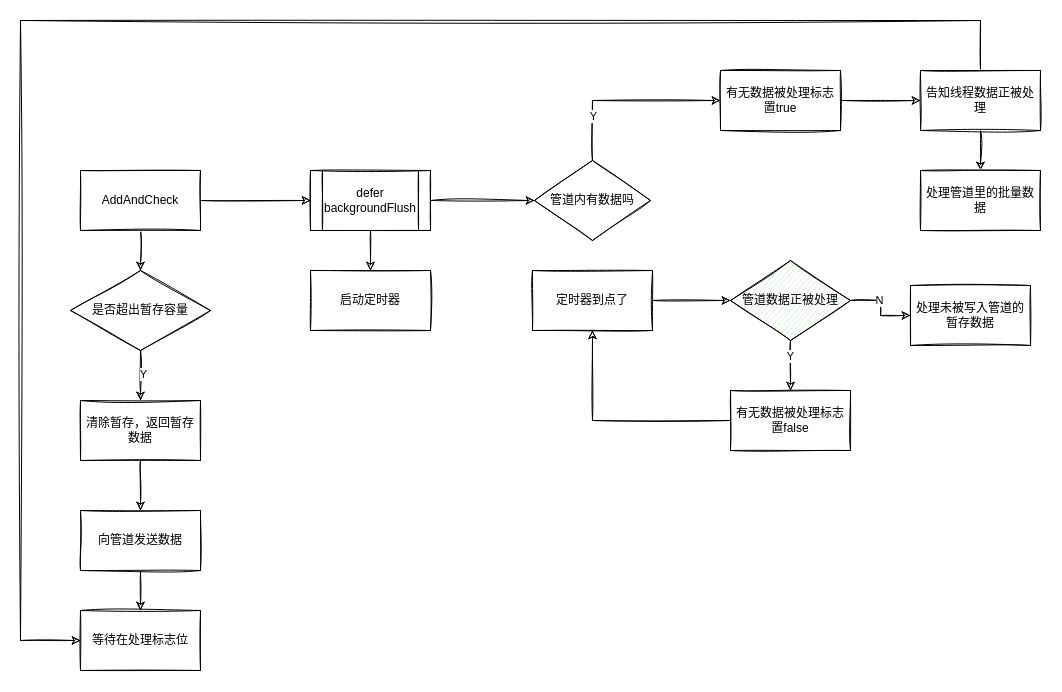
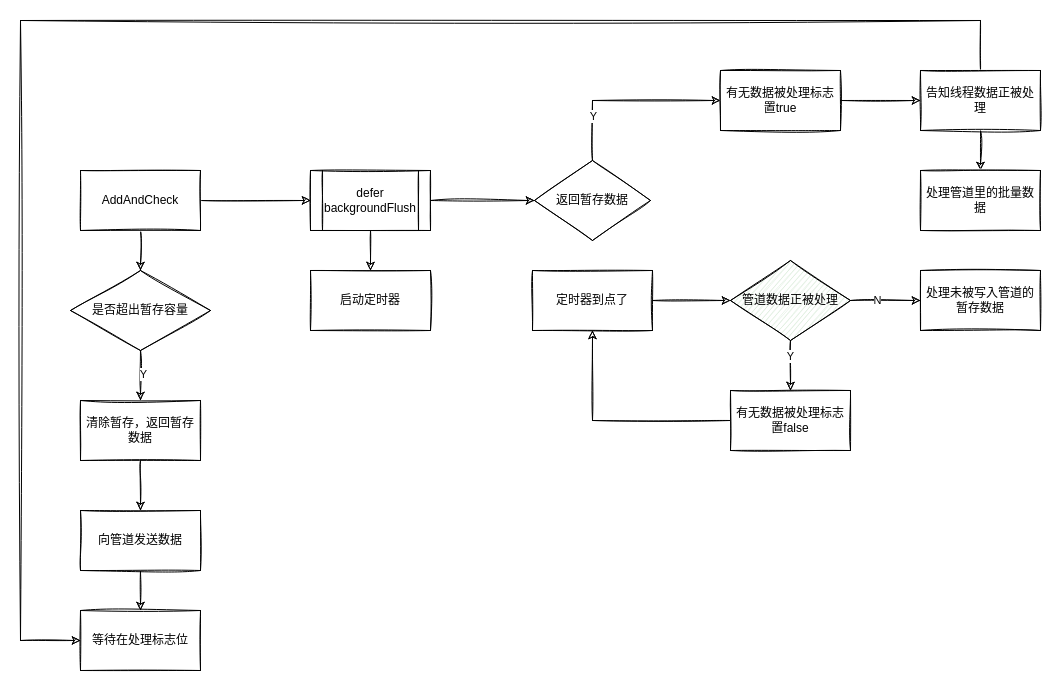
  <mxCell id="0" />
  <mxCell id="1" parent="0" />
  <mxCell id="2" style="edgeStyle=orthogonalEdgeStyle;rounded=0;sketch=1;orthogonalLoop=1;jettySize=auto;html=1;exitX=1;exitY=0.5;exitDx=0;exitDy=0;entryX=0;entryY=0.5;entryDx=0;entryDy=0;" edge="1" parent="1" source="4" target="7"><mxGeometry relative="1" as="geometry" /></mxCell>
  <mxCell id="3" style="edgeStyle=orthogonalEdgeStyle;rounded=0;sketch=1;orthogonalLoop=1;jettySize=auto;html=1;exitX=0.5;exitY=1;exitDx=0;exitDy=0;entryX=0.5;entryY=0;entryDx=0;entryDy=0;" edge="1" parent="1" source="4" target="17"><mxGeometry relative="1" as="geometry" /></mxCell>
  <mxCell id="4" value="defer backgroundFlush" style="shape=process;whiteSpace=wrap;html=1;backgroundOutline=1;sketch=1;" vertex="1" parent="1"><mxGeometry x="310" y="170" width="120" height="60" as="geometry" /></mxCell>
  <mxCell id="5" style="edgeStyle=orthogonalEdgeStyle;rounded=0;sketch=1;orthogonalLoop=1;jettySize=auto;html=1;exitX=0.5;exitY=0;exitDx=0;exitDy=0;entryX=0;entryY=0.5;entryDx=0;entryDy=0;" edge="1" parent="1" source="7" target="9"><mxGeometry relative="1" as="geometry" /></mxCell>
  <mxCell id="6" value="Y" style="edgeLabel;html=1;align=center;verticalAlign=middle;resizable=0;points=[];" vertex="1" connectable="0" parent="5"><mxGeometry x="-0.524" relative="1" as="geometry"><mxPoint as="offset" /></mxGeometry></mxCell>
- <mxCell id="7" value="管道内有数据吗" style="rhombus;whiteSpace=wrap;html=1;sketch=1;" vertex="1" parent="1"><mxGeometry x="534" y="160" width="116" height="80" as="geometry" /></mxCell>
+ <mxCell id="7" value="返回暂存数据" style="rhombus;whiteSpace=wrap;html=1;sketch=1;" vertex="1" parent="1"><mxGeometry x="534" y="160" width="116" height="80" as="geometry" /></mxCell>
  <mxCell id="8" value="" style="edgeStyle=orthogonalEdgeStyle;rounded=0;sketch=1;orthogonalLoop=1;jettySize=auto;html=1;" edge="1" parent="1" source="9" target="22"><mxGeometry relative="1" as="geometry" /></mxCell>
  <mxCell id="9" value="有无数据被处理标志置true" style="rounded=0;whiteSpace=wrap;html=1;sketch=1;" vertex="1" parent="1"><mxGeometry x="720" y="70" width="120" height="60" as="geometry" /></mxCell>
  <mxCell id="10" style="edgeStyle=orthogonalEdgeStyle;rounded=0;sketch=1;orthogonalLoop=1;jettySize=auto;html=1;exitX=1;exitY=0.5;exitDx=0;exitDy=0;entryX=0;entryY=0.5;entryDx=0;entryDy=0;" edge="1" parent="1" source="11" target="16"><mxGeometry relative="1" as="geometry" /></mxCell>
  <mxCell id="11" value="定时器到点了" style="rounded=0;whiteSpace=wrap;html=1;sketch=1;" vertex="1" parent="1"><mxGeometry x="532" y="270" width="120" height="60" as="geometry" /></mxCell>
  <mxCell id="12" style="edgeStyle=orthogonalEdgeStyle;rounded=0;sketch=1;orthogonalLoop=1;jettySize=auto;html=1;exitX=0.5;exitY=1;exitDx=0;exitDy=0;" edge="1" parent="1" source="16" target="19"><mxGeometry relative="1" as="geometry" /></mxCell>
  <mxCell id="13" value="Y" style="edgeLabel;html=1;align=center;verticalAlign=middle;resizable=0;points=[];" vertex="1" connectable="0" parent="12"><mxGeometry x="-0.385" y="-1" relative="1" as="geometry"><mxPoint as="offset" /></mxGeometry></mxCell>
  <mxCell id="14" style="edgeStyle=orthogonalEdgeStyle;rounded=0;sketch=1;orthogonalLoop=1;jettySize=auto;html=1;exitX=1;exitY=0.5;exitDx=0;exitDy=0;" edge="1" parent="1" source="16" target="23"><mxGeometry relative="1" as="geometry" /></mxCell>
  <mxCell id="15" value="N" style="edgeLabel;html=1;align=center;verticalAlign=middle;resizable=0;points=[];" vertex="1" connectable="0" parent="14"><mxGeometry x="-0.25" y="1" relative="1" as="geometry"><mxPoint as="offset" /></mxGeometry></mxCell>
  <mxCell id="16" value="管道数据正被处理" style="rhombus;whiteSpace=wrap;html=1;sketch=1;fillColor=#d5e8d4;" vertex="1" parent="1"><mxGeometry x="730" y="260" width="120" height="80" as="geometry" /></mxCell>
  <mxCell id="17" value="启动定时器" style="rounded=0;whiteSpace=wrap;html=1;sketch=1;" vertex="1" parent="1"><mxGeometry x="310" y="270" width="120" height="60" as="geometry" /></mxCell>
  <mxCell id="18" style="edgeStyle=orthogonalEdgeStyle;rounded=0;sketch=1;orthogonalLoop=1;jettySize=auto;html=1;exitX=0;exitY=0.5;exitDx=0;exitDy=0;entryX=0.5;entryY=1;entryDx=0;entryDy=0;" edge="1" parent="1" source="19" target="11"><mxGeometry relative="1" as="geometry" /></mxCell>
  <mxCell id="19" value="有无数据被处理标志置false" style="rounded=0;whiteSpace=wrap;html=1;sketch=1;" vertex="1" parent="1"><mxGeometry x="730" y="390" width="120" height="60" as="geometry" /></mxCell>
  <mxCell id="20" style="edgeStyle=orthogonalEdgeStyle;rounded=0;sketch=1;orthogonalLoop=1;jettySize=auto;html=1;exitX=0.5;exitY=1;exitDx=0;exitDy=0;entryX=0.5;entryY=0;entryDx=0;entryDy=0;" edge="1" parent="1" source="22" target="35"><mxGeometry relative="1" as="geometry" /></mxCell>
  <mxCell id="21" style="edgeStyle=orthogonalEdgeStyle;rounded=0;sketch=1;orthogonalLoop=1;jettySize=auto;html=1;entryX=0;entryY=0.5;entryDx=0;entryDy=0;" edge="1" parent="1" source="22" target="34"><mxGeometry relative="1" as="geometry"><Array as="points"><mxPoint x="980" y="20" /><mxPoint x="20" y="20" /><mxPoint x="20" y="640" /></Array></mxGeometry></mxCell>
  <mxCell id="22" value="告知线程数据正被处理" style="rounded=0;whiteSpace=wrap;html=1;sketch=1;" vertex="1" parent="1"><mxGeometry x="920" y="70" width="120" height="60" as="geometry" /></mxCell>
- <mxCell id="23" value="处理未被写入管道的暂存数据" style="rounded=0;whiteSpace=wrap;html=1;sketch=1;" vertex="1" parent="1"><mxGeometry x="910" y="285" width="120" height="60" as="geometry" /></mxCell>
+ <mxCell id="23" value="处理未被写入管道的暂存数据" style="rounded=0;whiteSpace=wrap;html=1;sketch=1;" vertex="1" parent="1"><mxGeometry x="920" y="270" width="120" height="60" as="geometry" /></mxCell>
  <mxCell id="24" style="edgeStyle=orthogonalEdgeStyle;rounded=0;sketch=1;orthogonalLoop=1;jettySize=auto;html=1;exitX=0.5;exitY=1;exitDx=0;exitDy=0;entryX=0.5;entryY=0;entryDx=0;entryDy=0;" edge="1" parent="1" source="26" target="29"><mxGeometry relative="1" as="geometry" /></mxCell>
  <mxCell id="25" style="edgeStyle=orthogonalEdgeStyle;rounded=0;sketch=1;orthogonalLoop=1;jettySize=auto;html=1;exitX=1;exitY=0.5;exitDx=0;exitDy=0;entryX=0;entryY=0.5;entryDx=0;entryDy=0;" edge="1" parent="1" source="26" target="4"><mxGeometry relative="1" as="geometry" /></mxCell>
  <mxCell id="26" value="AddAndCheck" style="rounded=0;whiteSpace=wrap;html=1;sketch=1;" vertex="1" parent="1"><mxGeometry x="80" y="170" width="120" height="60" as="geometry" /></mxCell>
  <mxCell id="27" style="edgeStyle=orthogonalEdgeStyle;rounded=0;sketch=1;orthogonalLoop=1;jettySize=auto;html=1;exitX=0.5;exitY=1;exitDx=0;exitDy=0;entryX=0.5;entryY=0;entryDx=0;entryDy=0;" edge="1" parent="1" source="29" target="31"><mxGeometry relative="1" as="geometry" /></mxCell>
  <mxCell id="28" value="Y" style="edgeLabel;html=1;align=center;verticalAlign=middle;resizable=0;points=[];" vertex="1" connectable="0" parent="27"><mxGeometry x="-0.097" y="2" relative="1" as="geometry"><mxPoint as="offset" /></mxGeometry></mxCell>
  <mxCell id="29" value="是否超出暂存容量" style="rhombus;whiteSpace=wrap;html=1;sketch=1;" vertex="1" parent="1"><mxGeometry x="70" y="270" width="140" height="80" as="geometry" /></mxCell>
  <mxCell id="30" style="edgeStyle=orthogonalEdgeStyle;rounded=0;sketch=1;orthogonalLoop=1;jettySize=auto;html=1;exitX=0.5;exitY=1;exitDx=0;exitDy=0;entryX=0.5;entryY=0;entryDx=0;entryDy=0;" edge="1" parent="1" source="31" target="33"><mxGeometry relative="1" as="geometry" /></mxCell>
  <mxCell id="31" value="清除暂存，返回暂存数据" style="rounded=0;whiteSpace=wrap;html=1;sketch=1;" vertex="1" parent="1"><mxGeometry x="80" y="400" width="120" height="60" as="geometry" /></mxCell>
  <mxCell id="32" style="edgeStyle=orthogonalEdgeStyle;rounded=0;sketch=1;orthogonalLoop=1;jettySize=auto;html=1;exitX=0.5;exitY=1;exitDx=0;exitDy=0;entryX=0.5;entryY=0;entryDx=0;entryDy=0;" edge="1" parent="1" source="33" target="34"><mxGeometry relative="1" as="geometry" /></mxCell>
  <mxCell id="33" value="向管道发送数据" style="rounded=0;whiteSpace=wrap;html=1;sketch=1;" vertex="1" parent="1"><mxGeometry x="80" y="510" width="120" height="60" as="geometry" /></mxCell>
  <mxCell id="34" value="等待在处理标志位" style="rounded=0;whiteSpace=wrap;html=1;sketch=1;" vertex="1" parent="1"><mxGeometry x="80" y="610" width="120" height="60" as="geometry" /></mxCell>
  <mxCell id="35" value="处理管道里的批量数据" style="rounded=0;whiteSpace=wrap;html=1;sketch=1;" vertex="1" parent="1"><mxGeometry x="920" y="170" width="120" height="60" as="geometry" /></mxCell>
